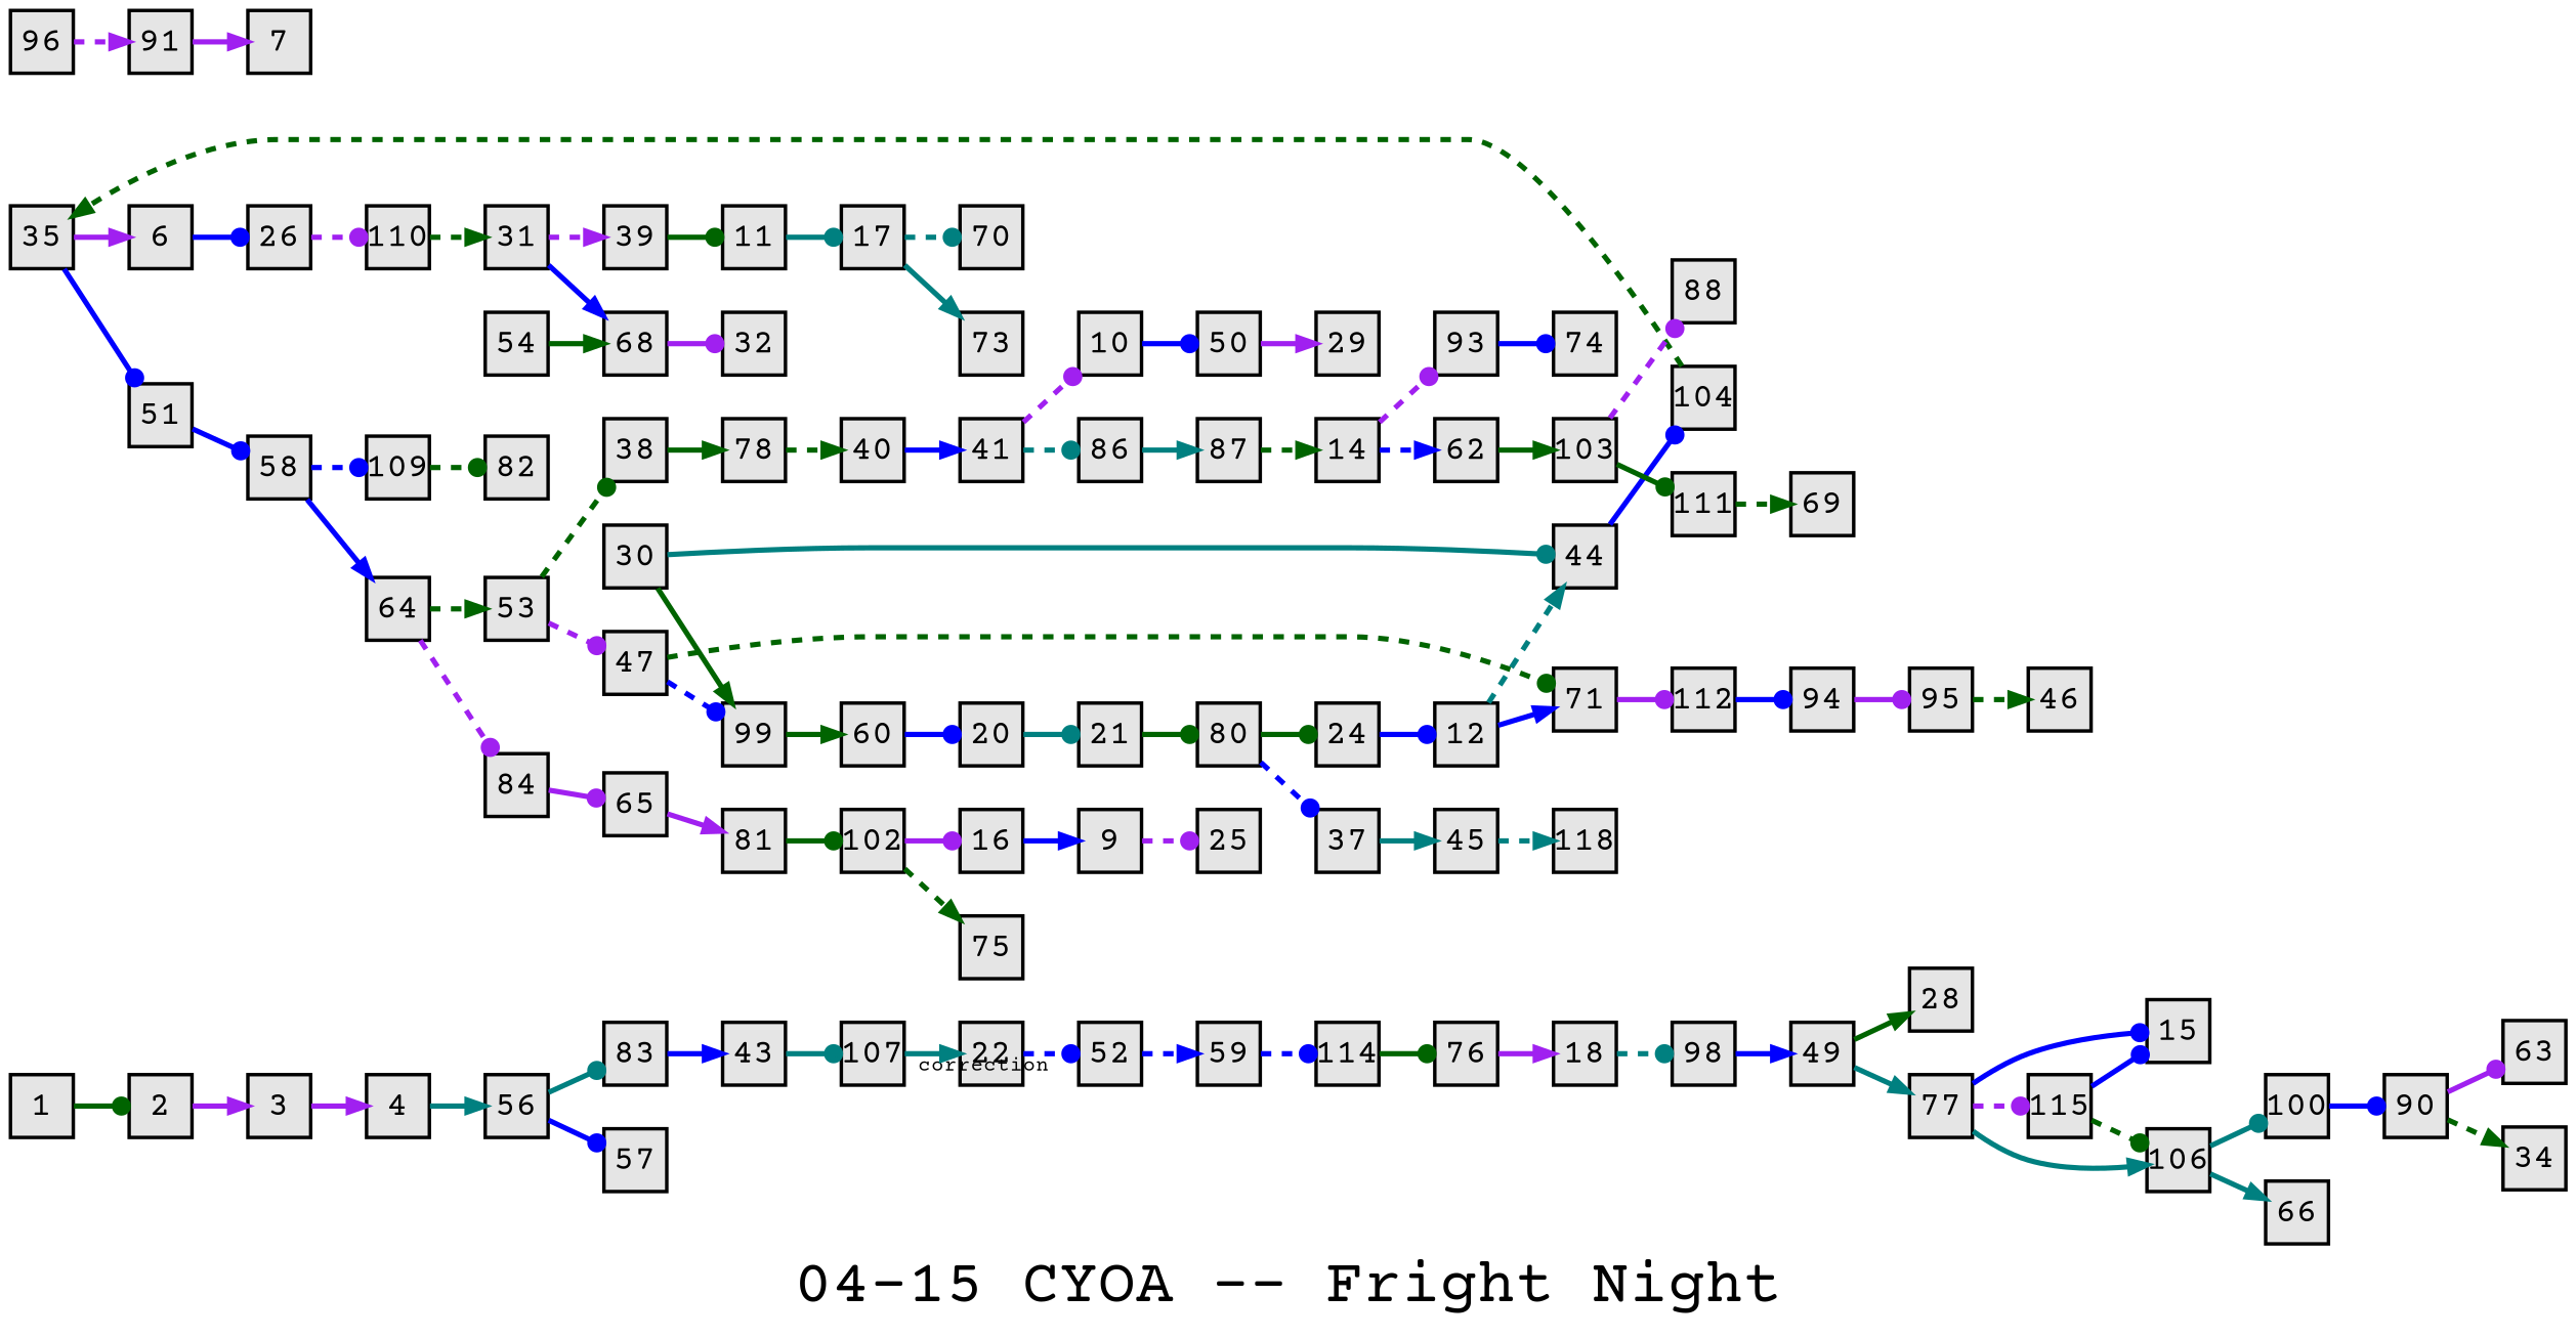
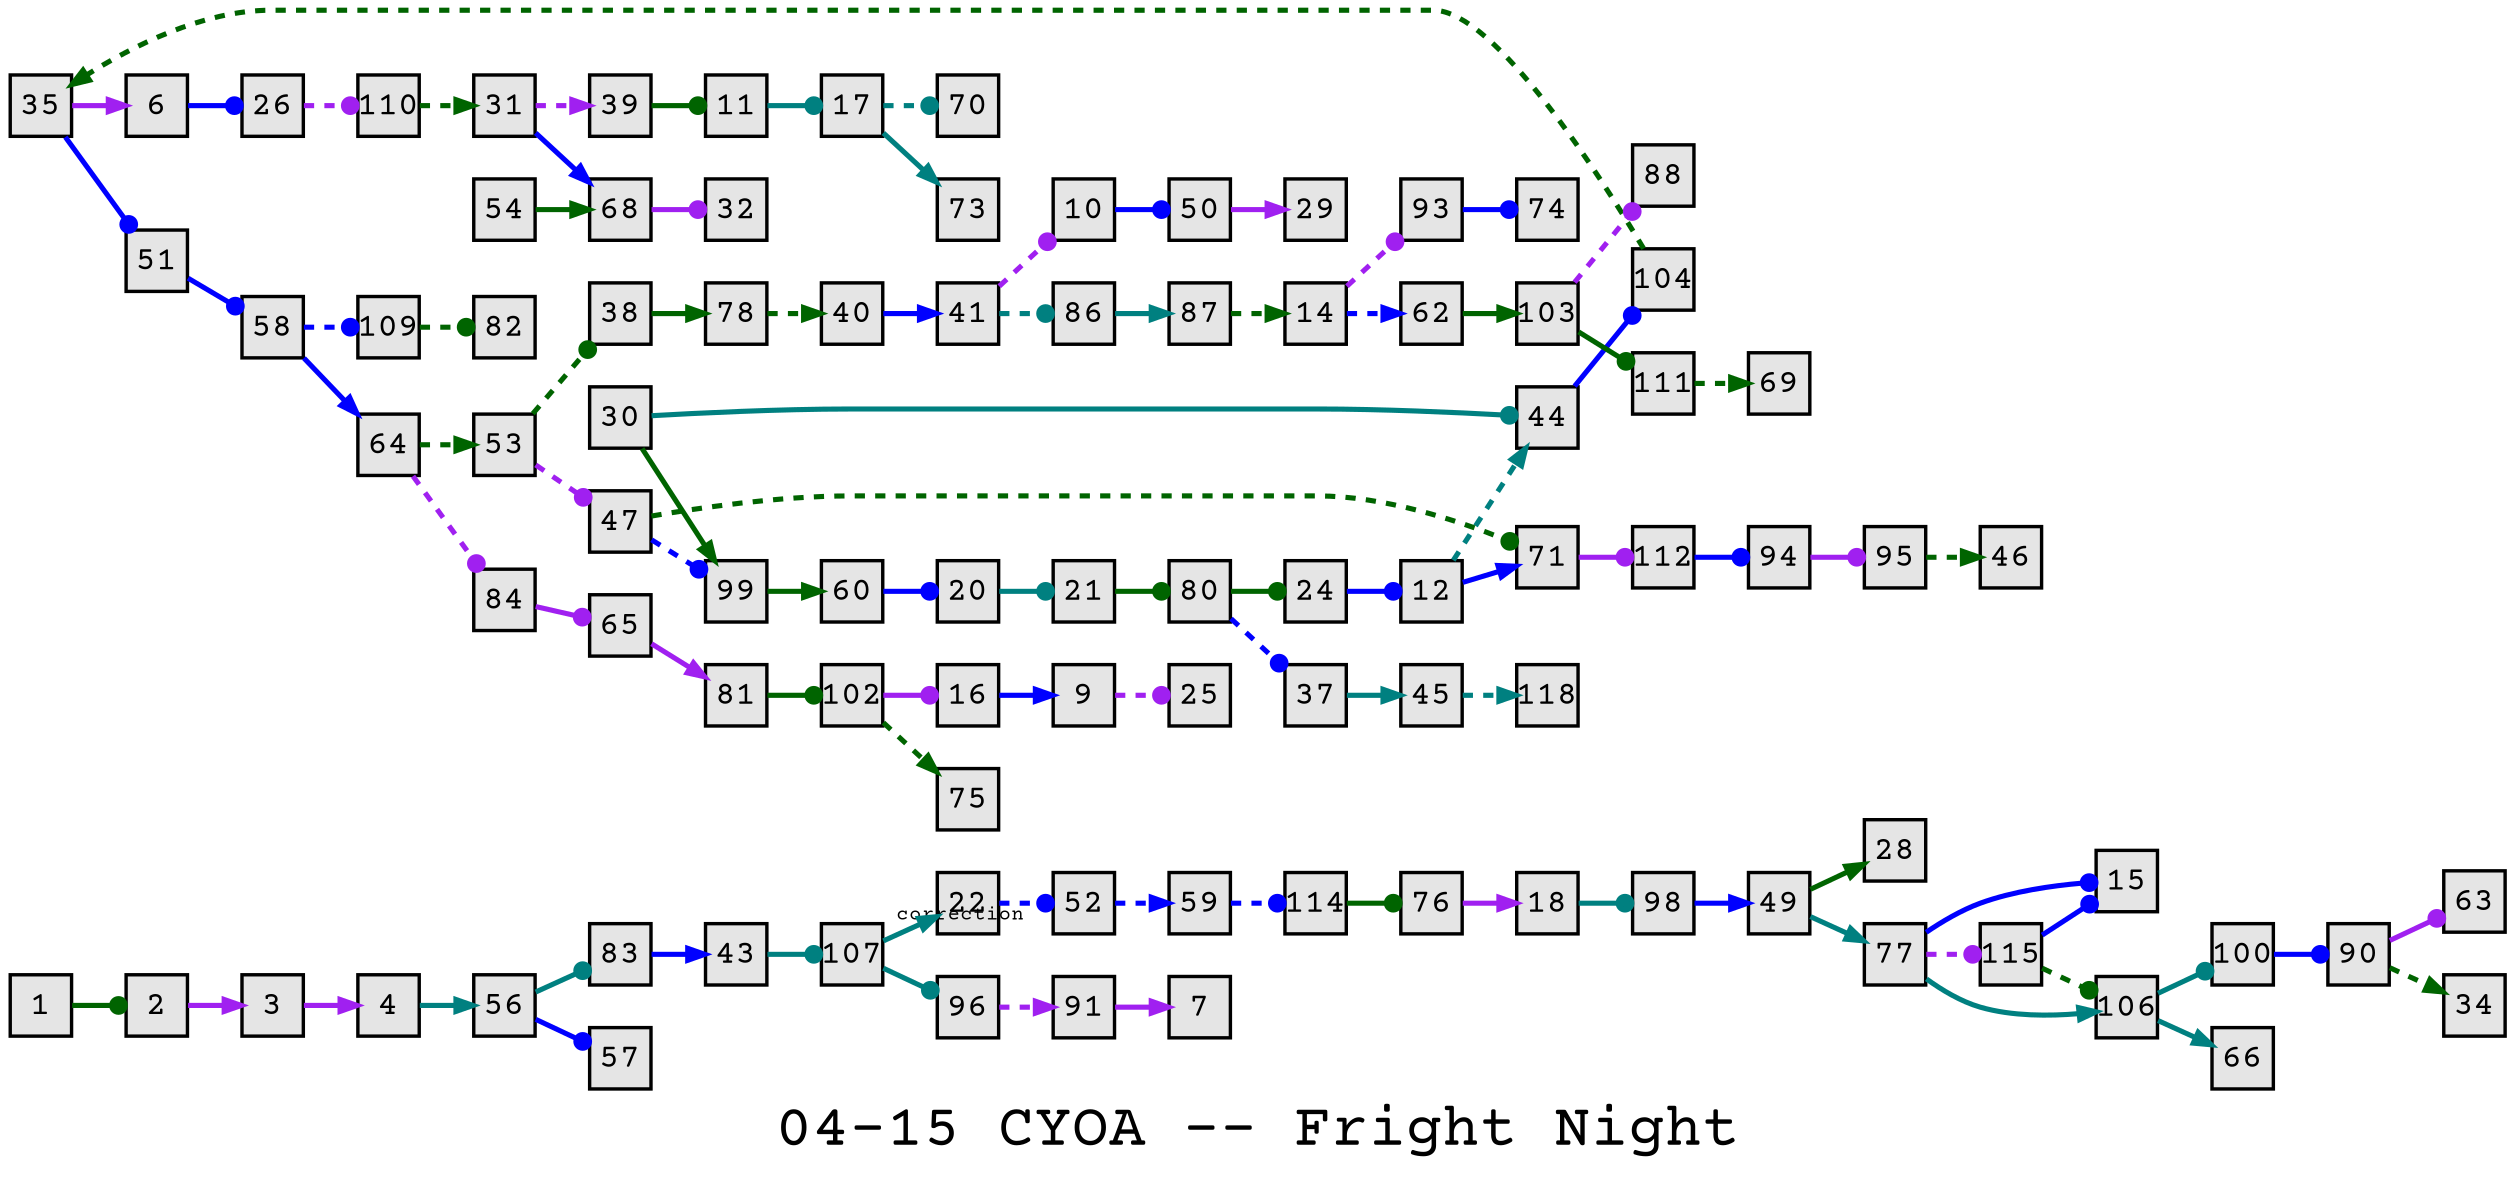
  digraph {
    fontname="Courier Prime"
    fontsize=36
    label="04-15 CYOA -- Fright Night"
    nodesep=0.35
    ordering=out
    rankdir=LR
    ranksep=0.45
    node [fillcolor=grey90 fixedsize=true fontname="Courier Prime" fontsize=20 labelfloat=true margin="0,0" penwidth=2 regular=true shape=rect style=filled]
    edge [arrowhead=dot color=blue fontname="Courier Prime" fontsize=12 labelfloat=true penwidth=3 style=dashed]
    1
    2
    3
    4
    56
    83
    57
    43
    6
    26
    110
    31
    9
    25
    10
    50
    29
    11
    17
    70
    73
    12
    44
    71
    104
    112
    35
    94
    14
    93
    62
    74
    103
    88
    111
    16
    18
    98
    49
    28
    77
    20
    21
    80
    24
    37
    45
    22
    52
    59
    114
    39
    68
    30
    99
    60
    54
    32
    51
    58
    109
    64
    118
    38
    78
    40
    41
    86
    87
    107
    96
    91
    47
    15
    115
    106
    100
    66
    82
    53
    84
    76
    65
    69
    81
    102
    75
    95
    90
    63
    34
    7
    46
    1 -> 2 [color=darkgreen style=solid]
    2 -> 3 [arrowhead=normal color=purple style=solid]
    3 -> 4 [arrowhead=normal color=purple style=solid]
    4 -> 56 [arrowhead=normal color=teal style=solid]
    56 -> 83 [color=teal style=solid]
    56 -> 57 [style=solid]
    83 -> 43 [arrowhead=normal style=solid]
    43 -> 107 [color=teal style=solid]
    6 -> 26 [style=bold]
    26 -> 110 [color=purple]
    110 -> 31 [arrowhead=normal color=darkgreen]
    31 -> 39 [arrowhead=normal color=purple]
    31 -> 68 [arrowhead=normal style=bold]
    9 -> 25 [color=purple]
    10 -> 50 [style=bold]
    50 -> 29 [arrowhead=normal color=purple style=solid]
    11 -> 17 [color=teal style=solid]
    17 -> 70 [color=teal]
    17 -> 73 [arrowhead=normal color=teal style=solid]
    12 -> 44 [arrowhead=normal color=teal]
    12 -> 71 [arrowhead=normal style=solid]
    44 -> 104 [style=solid]
    71 -> 112 [color=purple style=bold]
    104 -> 35 [arrowhead=normal color=darkgreen]
    112 -> 94 [style=bold]
    35 -> 6 [arrowhead=normal color=purple style=bold]
    35 -> 51 [style=solid]
    94 -> 95 [color=purple style=solid]
    14 -> 93 [color=purple]
    14 -> 62 [arrowhead=normal]
    93 -> 74 [style=solid]
    62 -> 103 [arrowhead=normal color=darkgreen style=bold]
    103 -> 88 [color=purple]
    103 -> 111 [color=darkgreen style=solid]
    111 -> 69 [arrowhead=normal color=darkgreen]
    16 -> 9 [arrowhead=normal style=solid]
-   18 -> 98 [color=teal]
+   18 -> 98 [color=teal style=bold]
    98 -> 49 [arrowhead=normal style=bold]
    49 -> 28 [arrowhead=normal color=darkgreen style=solid]
    49 -> 77 [arrowhead=normal color=teal style=solid]
    77 -> 15 [style=bold]
    77 -> 115 [color=purple]
    77 -> 106 [arrowhead=normal color=teal style=bold]
    20 -> 21 [color=teal style=bold]
    21 -> 80 [color=darkgreen style=bold]
    80 -> 24 [color=darkgreen style=solid]
    80 -> 37
    24 -> 12 [style=bold]
    37 -> 45 [arrowhead=normal color=teal style=bold]
    45 -> 118 [arrowhead=normal color=teal]
    22 -> 52 [xlabel=correction]
    52 -> 59 [arrowhead=normal]
    59 -> 114
    114 -> 76 [color=darkgreen style=bold]
    39 -> 11 [color=darkgreen style=solid]
    68 -> 32 [color=purple style=bold]
    30 -> 44 [color=teal style=bold]
    30 -> 99 [arrowhead=normal color=darkgreen style=bold]
    99 -> 60 [arrowhead=normal color=darkgreen style=bold]
    60 -> 20 [style=bold]
    54 -> 68 [arrowhead=normal color=darkgreen style=solid]
    51 -> 58 [style=solid]
    58 -> 109
    58 -> 64 [arrowhead=normal style=solid]
    109 -> 82 [color=darkgreen]
    64 -> 53 [arrowhead=normal color=darkgreen]
    64 -> 84 [color=purple]
    38 -> 78 [arrowhead=normal color=darkgreen style=solid]
    78 -> 40 [arrowhead=normal color=darkgreen]
    40 -> 41 [arrowhead=normal style=solid]
    41 -> 10 [color=purple]
    41 -> 86 [color=teal]
    86 -> 87 [arrowhead=normal color=teal style=bold]
    87 -> 14 [arrowhead=normal color=darkgreen]
    107 -> 22 [arrowhead=normal color=teal style=solid]
+   107 -> 96 [color=teal style=solid]
    96 -> 91 [arrowhead=normal color=purple]
    91 -> 7 [arrowhead=normal color=purple style=bold]
    47 -> 71 [color=darkgreen]
    47 -> 99
    115 -> 15 [style=solid]
    115 -> 106 [color=darkgreen]
    106 -> 100 [color=teal style=solid]
    106 -> 66 [arrowhead=normal color=teal style=bold]
    100 -> 90 [style=solid]
    53 -> 38 [color=darkgreen]
    53 -> 47 [color=purple]
    84 -> 65 [color=purple style=solid]
    76 -> 18 [arrowhead=normal color=purple style=bold]
    65 -> 81 [arrowhead=normal color=purple style=bold]
    81 -> 102 [color=darkgreen style=bold]
    102 -> 16 [color=purple style=bold]
    102 -> 75 [arrowhead=normal color=darkgreen]
    95 -> 46 [arrowhead=normal color=darkgreen]
    90 -> 63 [color=purple style=solid]
    90 -> 34 [arrowhead=normal color=darkgreen]
  }
